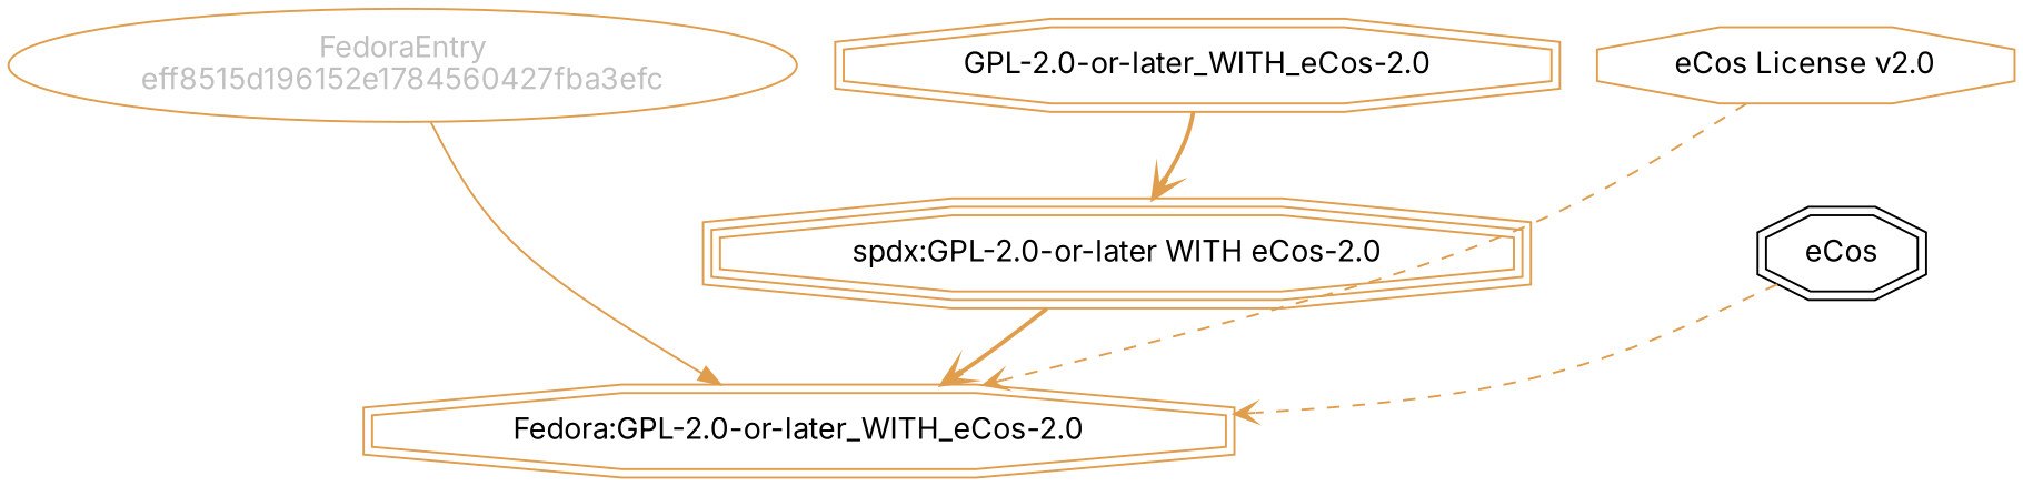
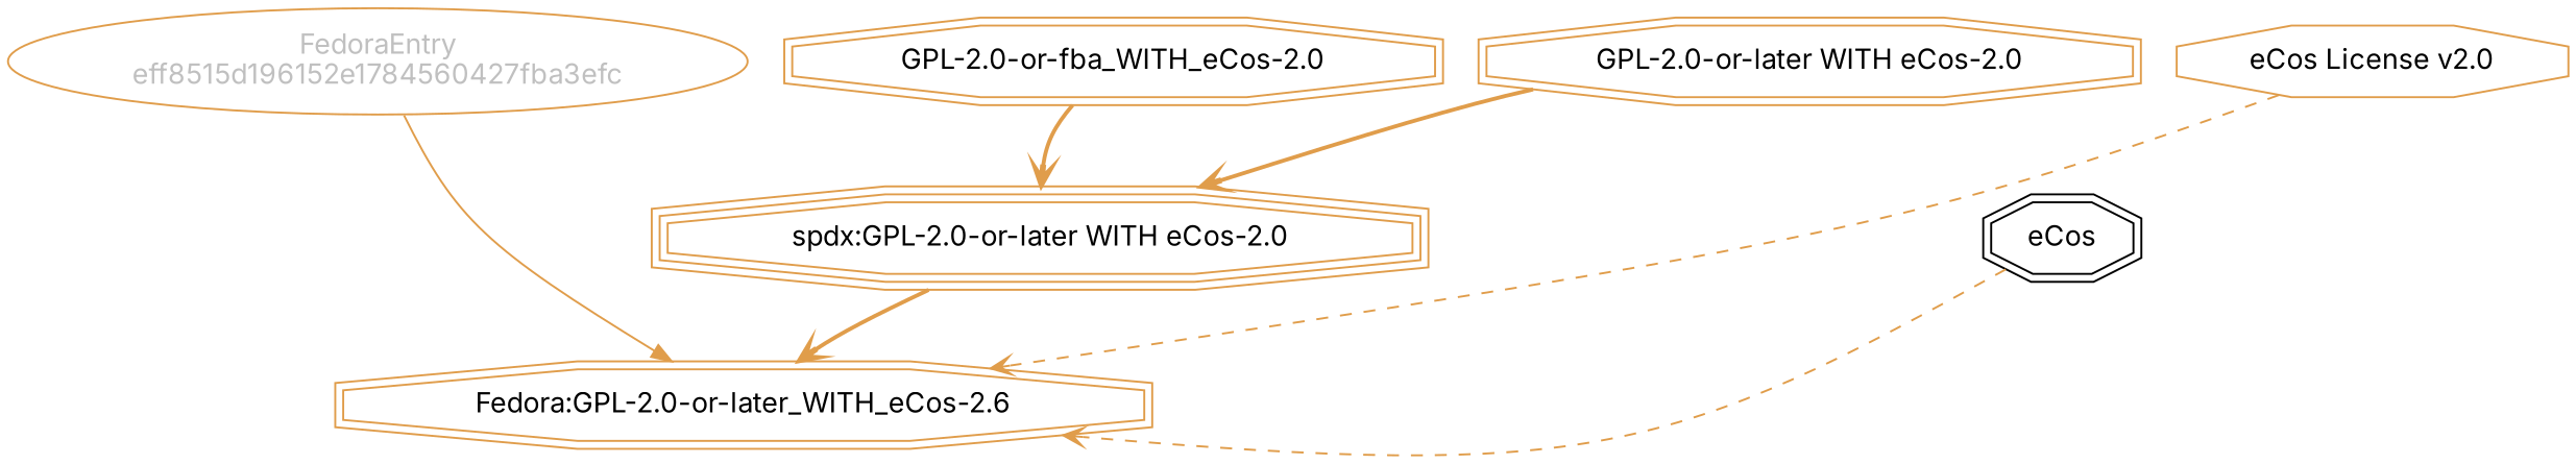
  strict digraph {
    fontname=Inter
    splines=curved
    node [color="#e09d4b" fontname=Inter shape=doubleoctagon]
    edge [color="#e09d4b" fontname=Inter weight=0.5 arrowhead=vee style=bold]
    n1 [fillcolor="beige;1" fontcolor=gray label="FedoraEntry\neff8515d196152e1784560427fba3efc" shape=ellipse]
-   n2 [label="Fedora:GPL-2.0-or-later_WITH_eCos-2.0"]
-   n3 [label="GPL-2.0-or-later_WITH_eCos-2.0"]
+   n2 [label="Fedora:GPL-2.0-or-later_WITH_eCos-2.6"]
+   n3 [label="GPL-2.0-or-fba_WITH_eCos-2.0"]
    n4 [label="spdx:GPL-2.0-or-later WITH eCos-2.0" shape=tripleoctagon]
+   n5 [label="GPL-2.0-or-later WITH eCos-2.0"]
    n6 [label="eCos License v2.0" shape=octagon]
    n7 [label=eCos color=""]
    n1 -> n2 [arrowhead="" style=""]
    n3 -> n4 [weight=0.7]
    n4 -> n2 [weight=0.7]
+   n5 -> n4 [weight=0.7]
    n6 -> n2 [style=dashed]
    n7 -> n2 [style=dashed]
  }
